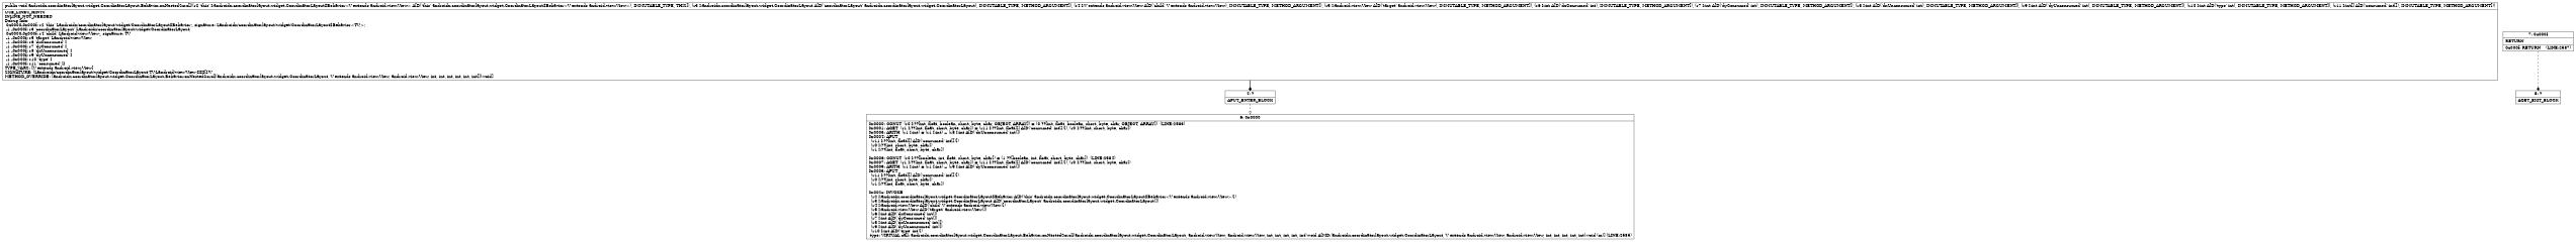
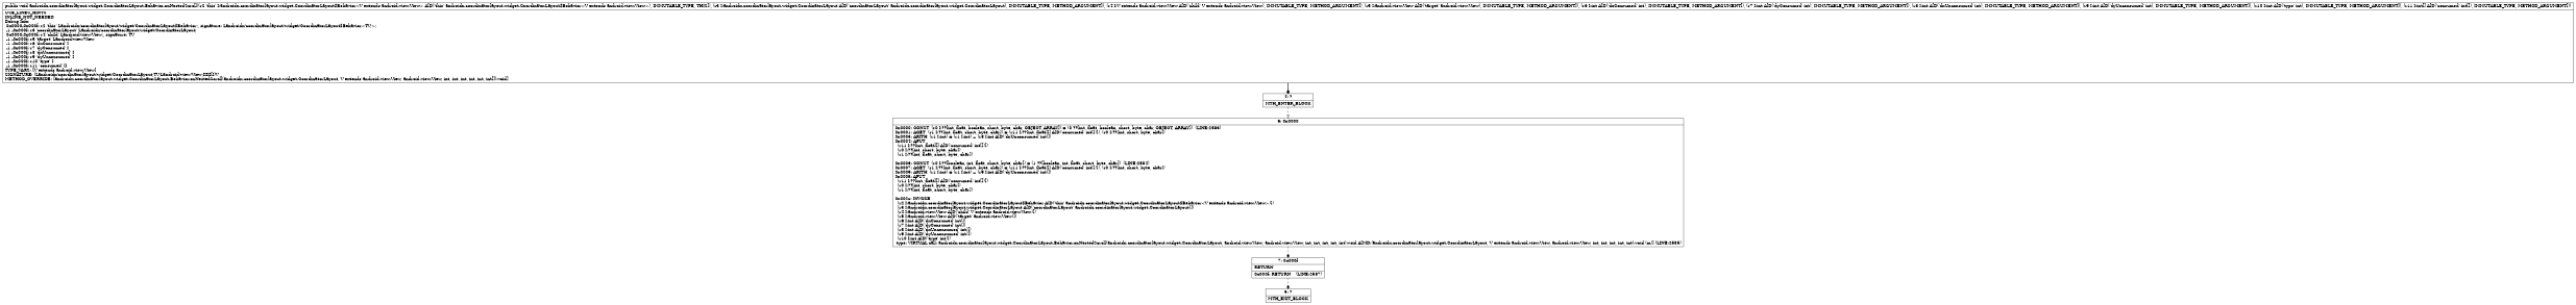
  digraph {
    node [shape=record]
    edge [arrowhead=diamond style=dashed]
-   n1 [label="{4\:\ ?|APUT_ENTER_BLOCK\l}"]
+   n1 [label="{4\:\ ?|MTH_ENTER_BLOCK\l}"]
    n2 [label="{6\:\ 0x0000|0x0000: CONST  (r0 I:??[int, float, boolean, short, byte, char, OBJECT, ARRAY]) = (0 ??[int, float, boolean, short, byte, char, OBJECT, ARRAY])  (LINE:2583)\l0x0001: AGET  (r1 I:??[int, float, short, byte, char]) = (r11 I:??[int, float][] A[D('consumed' int[])]), (r0 I:??[int, short, byte, char]) \l0x0003: ARITH  (r1 I:int) = (r1 I:int) + (r8 I:int A[D('dxUnconsumed' int)]) \l0x0004: APUT  \l  (r11 I:??[int, float][] A[D('consumed' int[])])\l  (r0 I:??[int, short, byte, char])\l  (r1 I:??[int, float, short, byte, char])\l \l0x0006: CONST  (r0 I:??[boolean, int, float, short, byte, char]) = (1 ??[boolean, int, float, short, byte, char])  (LINE:2584)\l0x0007: AGET  (r1 I:??[int, float, short, byte, char]) = (r11 I:??[int, float][] A[D('consumed' int[])]), (r0 I:??[int, short, byte, char]) \l0x0009: ARITH  (r1 I:int) = (r1 I:int) + (r9 I:int A[D('dyUnconsumed' int)]) \l0x000a: APUT  \l  (r11 I:??[int, float][] A[D('consumed' int[])])\l  (r0 I:??[int, short, byte, char])\l  (r1 I:??[int, float, short, byte, char])\l \l0x002c: INVOKE  \l  (r2 I:androidx.coordinatorlayout.widget.CoordinatorLayout$Behavior A[D('this' androidx.coordinatorlayout.widget.CoordinatorLayout$Behavior\<V extends android.view.View\>)])\l  (r3 I:androidx.coordinatorlayout.widget.CoordinatorLayout A[D('coordinatorLayout' androidx.coordinatorlayout.widget.CoordinatorLayout)])\l  (r4 I:android.view.View A[D('child' V extends android.view.View)])\l  (r5 I:android.view.View A[D('target' android.view.View)])\l  (r6 I:int A[D('dxConsumed' int)])\l  (r7 I:int A[D('dyConsumed' int)])\l  (r8 I:int A[D('dxUnconsumed' int)])\l  (r9 I:int A[D('dyUnconsumed' int)])\l  (r10 I:int A[D('type' int)])\l type: VIRTUAL call: androidx.coordinatorlayout.widget.CoordinatorLayout.Behavior.onNestedScroll(androidx.coordinatorlayout.widget.CoordinatorLayout, android.view.View, android.view.View, int, int, int, int, int):void A[MD:(androidx.coordinatorlayout.widget.CoordinatorLayout, V extends android.view.View, android.view.View, int, int, int, int, int):void (m)] (LINE:2585)\l}"]
    n3 [label="{7\:\ 0x000f|RETURN\l|0x000f: RETURN    (LINE:2587)\l}"]
-   n4 [label="{5\:\ ?|AGET_EXIT_BLOCK\l}"]
+   n4 [label="{5\:\ ?|MTH_EXIT_BLOCK\l}"]
    n5 [label="{public void androidx.coordinatorlayout.widget.CoordinatorLayout.Behavior.onNestedScroll((r2 'this' I:androidx.coordinatorlayout.widget.CoordinatorLayout$Behavior\<V extends android.view.View\> A[D('this' androidx.coordinatorlayout.widget.CoordinatorLayout$Behavior\<V extends android.view.View\>), IMMUTABLE_TYPE, THIS]), (r3 I:androidx.coordinatorlayout.widget.CoordinatorLayout A[D('coordinatorLayout' androidx.coordinatorlayout.widget.CoordinatorLayout), IMMUTABLE_TYPE, METHOD_ARGUMENT]), (r4 I:V extends android.view.View A[D('child' V extends android.view.View), IMMUTABLE_TYPE, METHOD_ARGUMENT]), (r5 I:android.view.View A[D('target' android.view.View), IMMUTABLE_TYPE, METHOD_ARGUMENT]), (r6 I:int A[D('dxConsumed' int), IMMUTABLE_TYPE, METHOD_ARGUMENT]), (r7 I:int A[D('dyConsumed' int), IMMUTABLE_TYPE, METHOD_ARGUMENT]), (r8 I:int A[D('dxUnconsumed' int), IMMUTABLE_TYPE, METHOD_ARGUMENT]), (r9 I:int A[D('dyUnconsumed' int), IMMUTABLE_TYPE, METHOD_ARGUMENT]), (r10 I:int A[D('type' int), IMMUTABLE_TYPE, METHOD_ARGUMENT]), (r11 I:int[] A[D('consumed' int[]), IMMUTABLE_TYPE, METHOD_ARGUMENT]))  | USE_LINES_HINTS\lINLINE_NOT_NEEDED\lDebug Info:\l  0x0000\-0x000f: r2 'this' Landroidx\/coordinatorlayout\/widget\/CoordinatorLayout$Behavior;, signature: Landroidx\/coordinatorlayout\/widget\/CoordinatorLayout$Behavior\<TV;\>;\l  \-1 \-0x000f: r3 'coordinatorLayout' Landroidx\/coordinatorlayout\/widget\/CoordinatorLayout;\l  0x0000\-0x000f: r4 'child' Landroid\/view\/View;, signature: TV;\l  \-1 \-0x000f: r5 'target' Landroid\/view\/View;\l  \-1 \-0x000f: r6 'dxConsumed' I\l  \-1 \-0x000f: r7 'dyConsumed' I\l  \-1 \-0x000f: r8 'dxUnconsumed' I\l  \-1 \-0x000f: r9 'dyUnconsumed' I\l  \-1 \-0x000f: r10 'type' I\l  \-1 \-0x000f: r11 'consumed' [I\lTYPE_VARS: [V extends android.view.View]\lSIGNATURE: (Landroidx\/coordinatorlayout\/widget\/CoordinatorLayout;TV;Landroid\/view\/View;IIIII[I)V\lMETHOD_OVERRIDE: [androidx.coordinatorlayout.widget.CoordinatorLayout.Behavior.onNestedScroll(androidx.coordinatorlayout.widget.CoordinatorLayout, V extends android.view.View, android.view.View, int, int, int, int, int, int[]):void]\l}"]
    n1 -> n2 [arrowhead=onormal]
+   n2 -> n3
    n3 -> n4
    n5 -> n1 [style=bold]
  }
